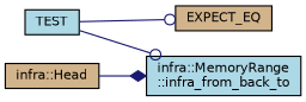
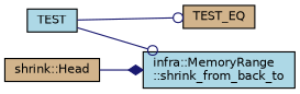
  digraph {
    rankdir=LR
    node [color=black fillcolor=lightblue fontname=Helvetica fontsize=10 shape=record style=filled]
    edge [arrowhead=odot color=midnightblue fontname=Helvetica fontsize=10 labelfontname=Helvetica labelfontsize=10 style=solid]
    n1 [fontcolor=black height=0.2 label=TEST width=0.4]
-   n2 [fillcolor=tan height=0.2 label=EXPECT_EQ width=0.4]
-   n3 [height=0.2 label="infra::MemoryRange\l::infra_from_back_to" width=0.4]
-   n4 [fillcolor=tan height=0.2 label="infra::Head" width=0.4]
+   n2 [fillcolor=tan height=0.2 label=TEST_EQ width=0.4]
+   n3 [height=0.2 label="infra::MemoryRange\l::shrink_from_back_to" width=0.4]
+   n4 [fillcolor=tan height=0.2 label="shrink::Head" width=0.4]
    n1 -> n2
    n1 -> n3
    n4 -> n3 [arrowhead=diamond]
  }
